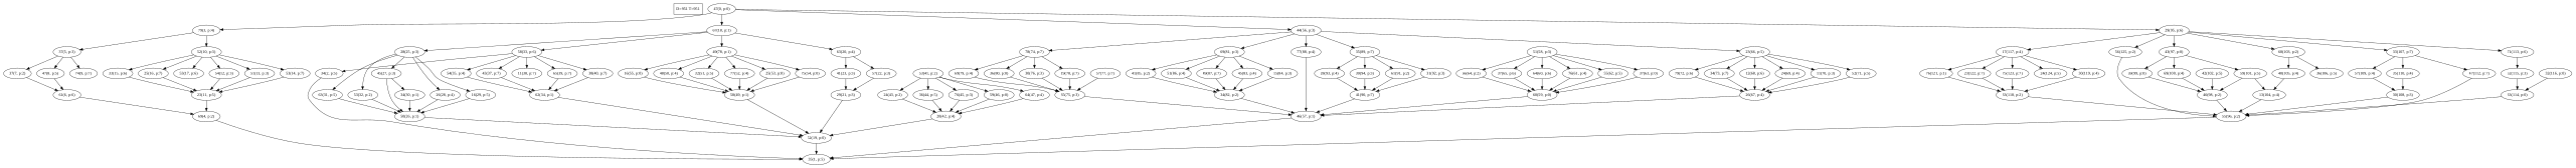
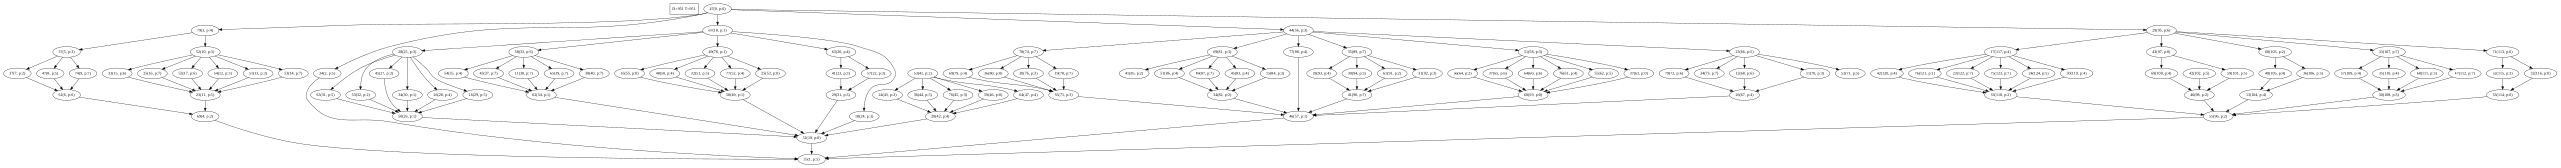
  digraph {
    fontname="Liberation Serif"
    node [fontname="Liberation Serif"]
    edge [fontname="Liberation Serif"]
    n1 [label="D=951 T=951" shape=box]
    n2 [label="47(0, p:0)"]
    n3 [label="34(2, p:5)"]
    n4 [label="79(3, p:4)"]
    n5 [label="67(18, p:1)"]
    n6 [label="44(56, p:3)"]
    n7 [label="29(95, p:6)"]
    n8 [label="35(1, p:5)"]
    n9 [label="37(5, p:3)"]
    n10 [label="52(10, p:3)"]
    n11 [label="63(20, p:4)"]
+   n12 [label="18(24, p:3)"]
    n13 [label="28(25, p:3)"]
    n14 [label="58(33, p:6)"]
    n15 [label="49(78, p:1)"]
    n16 [label="51(58, p:3)"]
    n17 [label="23(66, p:5)"]
    n18 [label="78(74, p:7)"]
    n19 [label="69(81, p:3)"]
    n20 [label="77(88, p:4)"]
    n21 [label="35(89, p:7)"]
    n22 [label="43(97, p:0)"]
    n23 [label="68(103, p:2)"]
    n24 [label="33(107, p:7)"]
    n25 [label="71(113, p:6)"]
    n26 [label="17(117, p:4)"]
-   n27 [label="56(125, p:2)"]
    n28 [label="37(7, p:2)"]
    n29 [label="47(8, p:5)"]
    n30 [label="74(9, p:7)"]
    n31 [label="54(12, p:3)"]
    n32 [label="51(13, p:3)"]
    n33 [label="53(14, p:7)"]
    n34 [label="33(15, p:6)"]
    n35 [label="25(16, p:7)"]
    n36 [label="53(17, p:6)"]
    n37 [label="69(4, p:2)"]
    n38 [label="61(6, p:6)"]
    n39 [label="23(11, p:5)"]
    n40 [label="57(22, p:3)"]
    n41 [label="41(23, p:3)"]
    n42 [label="52(19, p:0)"]
    n43 [label="45(27, p:3)"]
    n44 [label="26(28, p:4)"]
    n45 [label="16(29, p:5)"]
    n46 [label="34(30, p:1)"]
    n47 [label="63(31, p:5)"]
    n48 [label="53(32, p:2)"]
    n49 [label="54(35, p:4)"]
    n50 [label="43(37, p:7)"]
    n51 [label="11(38, p:7)"]
    n52 [label="65(39, p:7)"]
    n53 [label="38(40, p:7)"]
    n54 [label="53(41, p:2)"]
    n55 [label="24(43, p:2)"]
    n56 [label="36(44, p:5)"]
    n57 [label="76(45, p:3)"]
    n58 [label="59(46, p:0)"]
    n59 [label="64(47, p:4)"]
    n60 [label="48(50, p:4)"]
    n61 [label="32(51, p:5)"]
    n62 [label="77(52, p:4)"]
    n63 [label="25(53, p:0)"]
-   n64 [label="75(54, p:0)"]
    n65 [label="16(55, p:0)"]
    n66 [label="29(21, p:3)"]
    n67 [label="50(26, p:1)"]
    n68 [label="62(34, p:1)"]
    n69 [label="20(42, p:4)"]
    n70 [label="58(49, p:1)"]
    n71 [label="64(60, p:6)"]
    n72 [label="76(61, p:4)"]
    n73 [label="55(62, p:5)"]
    n74 [label="37(63, p:0)"]
    n75 [label="66(64, p:2)"]
    n76 [label="37(65, p:6)"]
    n77 [label="12(68, p:6)"]
-   n78 [label="24(69, p:4)"]
    n79 [label="11(70, p:3)"]
    n80 [label="52(71, p:5)"]
    n81 [label="79(72, p:6)"]
    n82 [label="34(73, p:7)"]
    n83 [label="30(76, p:3)"]
    n84 [label="19(78, p:7)"]
    n85 [label="69(79, p:4)"]
    n86 [label="36(80, p:0)"]
    n87 [label="45(83, p:4)"]
    n88 [label="15(84, p:3)"]
    n89 [label="41(85, p:2)"]
    n90 [label="51(86, p:4)"]
    n91 [label="49(87, p:7)"]
    n92 [label="46(57, p:1)"]
    n93 [label="61(91, p:2)"]
    n94 [label="31(92, p:3)"]
    n95 [label="28(93, p:4)"]
    n96 [label="30(94, p:3)"]
    n97 [label="60(59, p:0)"]
    n98 [label="26(67, p:4)"]
    n99 [label="35(75, p:3)"]
-   n100 [label="57(77, p:7)"]
    n101 [label="34(82, p:2)"]
    n102 [label="41(90, p:7)"]
-   n103 [label="69(99, p:0)"]
    n104 [label="69(100, p:4)"]
    n105 [label="59(101, p:5)"]
    n106 [label="40(105, p:4)"]
    n107 [label="36(106, p:5)"]
    n108 [label="57(109, p:4)"]
    n109 [label="35(110, p:4)"]
+   n110 [label="68(111, p:3)"]
    n111 [label="47(112, p:7)"]
    n112 [label="52(115, p:3)"]
    n113 [label="32(116, p:0)"]
    n114 [label="30(119, p:4)"]
+   n115 [label="42(120, p:4)"]
    n116 [label="76(121, p:1)"]
    n117 [label="23(122, p:7)"]
    n118 [label="75(123, p:7)"]
    n119 [label="24(124, p:5)"]
    n120 [label="55(96, p:2)"]
    n121 [label="46(98, p:2)"]
    n122 [label="42(102, p:5)"]
    n123 [label="13(104, p:4)"]
    n124 [label="30(108, p:3)"]
    n125 [label="33(114, p:0)"]
    n126 [label="33(118, p:2)"]
-   n14 -> n3
+   n2 -> n3
    n2 -> n4
    n2 -> n5
    n2 -> n6
    n2 -> n7
    n3 -> n8
    n4 -> n9
    n4 -> n10
    n5 -> n11
+   n5 -> n12
    n5 -> n13
    n5 -> n14
    n5 -> n15
+   n6 -> n16
    n6 -> n17
    n6 -> n18
    n6 -> n19
    n6 -> n20
    n6 -> n21
    n7 -> n22
    n7 -> n23
    n7 -> n24
    n7 -> n25
    n7 -> n26
-   n7 -> n27
    n9 -> n28
    n9 -> n29
    n9 -> n30
    n10 -> n31
    n10 -> n32
    n10 -> n33
    n10 -> n34
    n10 -> n35
    n10 -> n36
    n11 -> n40
    n11 -> n41
+   n12 -> n42
    n13 -> n43
    n13 -> n44
    n13 -> n45
-   n43 -> n46
+   n13 -> n46
    n13 -> n47
    n13 -> n48
    n14 -> n49
    n14 -> n50
    n14 -> n51
    n14 -> n52
    n14 -> n53
    n15 -> n60
    n15 -> n61
    n15 -> n62
    n15 -> n63
-   n15 -> n64
    n15 -> n65
    n16 -> n71
    n16 -> n72
    n16 -> n73
    n16 -> n74
    n16 -> n75
    n16 -> n76
    n17 -> n77
-   n17 -> n78
    n17 -> n79
    n17 -> n80
    n17 -> n81
    n17 -> n82
    n18 -> n83
    n18 -> n84
    n18 -> n85
    n18 -> n86
    n19 -> n87
    n19 -> n88
    n19 -> n89
    n19 -> n90
    n19 -> n91
    n20 -> n92
    n21 -> n93
    n21 -> n94
    n21 -> n95
    n21 -> n96
-   n22 -> n103
    n22 -> n104
    n22 -> n105
    n23 -> n106
    n23 -> n107
    n24 -> n108
    n24 -> n109
+   n24 -> n110
    n24 -> n111
    n25 -> n112
+   n25 -> n113
    n26 -> n114
+   n26 -> n115
    n26 -> n116
    n26 -> n117
    n26 -> n118
    n26 -> n119
-   n27 -> n120
    n28 -> n38
    n29 -> n38
+   n30 -> n38
    n31 -> n39
    n32 -> n39
    n33 -> n39
    n34 -> n39
    n35 -> n39
+   n36 -> n39
    n37 -> n8
    n38 -> n37
    n39 -> n37
    n40 -> n66
    n41 -> n66
    n42 -> n8
    n43 -> n67
    n44 -> n67
    n45 -> n67
    n46 -> n67
    n47 -> n67
    n48 -> n67
    n49 -> n68
    n50 -> n68
+   n51 -> n68
    n52 -> n68
    n53 -> n68
    n54 -> n55
    n54 -> n56
    n54 -> n57
    n54 -> n58
    n54 -> n59
    n55 -> n69
    n56 -> n69
    n57 -> n69
    n58 -> n69
    n59 -> n69
    n60 -> n70
    n61 -> n70
    n62 -> n70
    n63 -> n70
-   n64 -> n70
    n65 -> n70
    n66 -> n42
    n67 -> n42
    n68 -> n42
    n69 -> n42
    n70 -> n42
    n71 -> n97
    n72 -> n97
    n73 -> n97
    n74 -> n97
    n75 -> n97
    n76 -> n97
    n77 -> n98
-   n78 -> n98
    n79 -> n98
-   n80 -> n98
    n81 -> n98
-   n82 -> n98
    n83 -> n99
    n84 -> n99
    n85 -> n99
    n86 -> n99
    n87 -> n101
    n88 -> n101
-   n89 -> n101
    n90 -> n101
    n91 -> n101
    n92 -> n8
    n93 -> n102
    n94 -> n102
    n95 -> n102
    n96 -> n102
    n97 -> n92
    n98 -> n92
    n99 -> n92
-   n100 -> n99
    n101 -> n92
    n102 -> n92
-   n103 -> n121
    n104 -> n121
    n105 -> n121
    n106 -> n123
-   n105 -> n123
+   n107 -> n123
    n108 -> n124
    n109 -> n124
-   n111 -> n120
+   n110 -> n124
+   n111 -> n124
    n112 -> n125
    n113 -> n125
    n114 -> n126
+   n115 -> n126
    n116 -> n126
    n117 -> n126
    n118 -> n126
+   n119 -> n126
    n120 -> n8
    n121 -> n120
    n122 -> n121
    n123 -> n120
    n124 -> n120
    n125 -> n120
    n126 -> n120
  }
